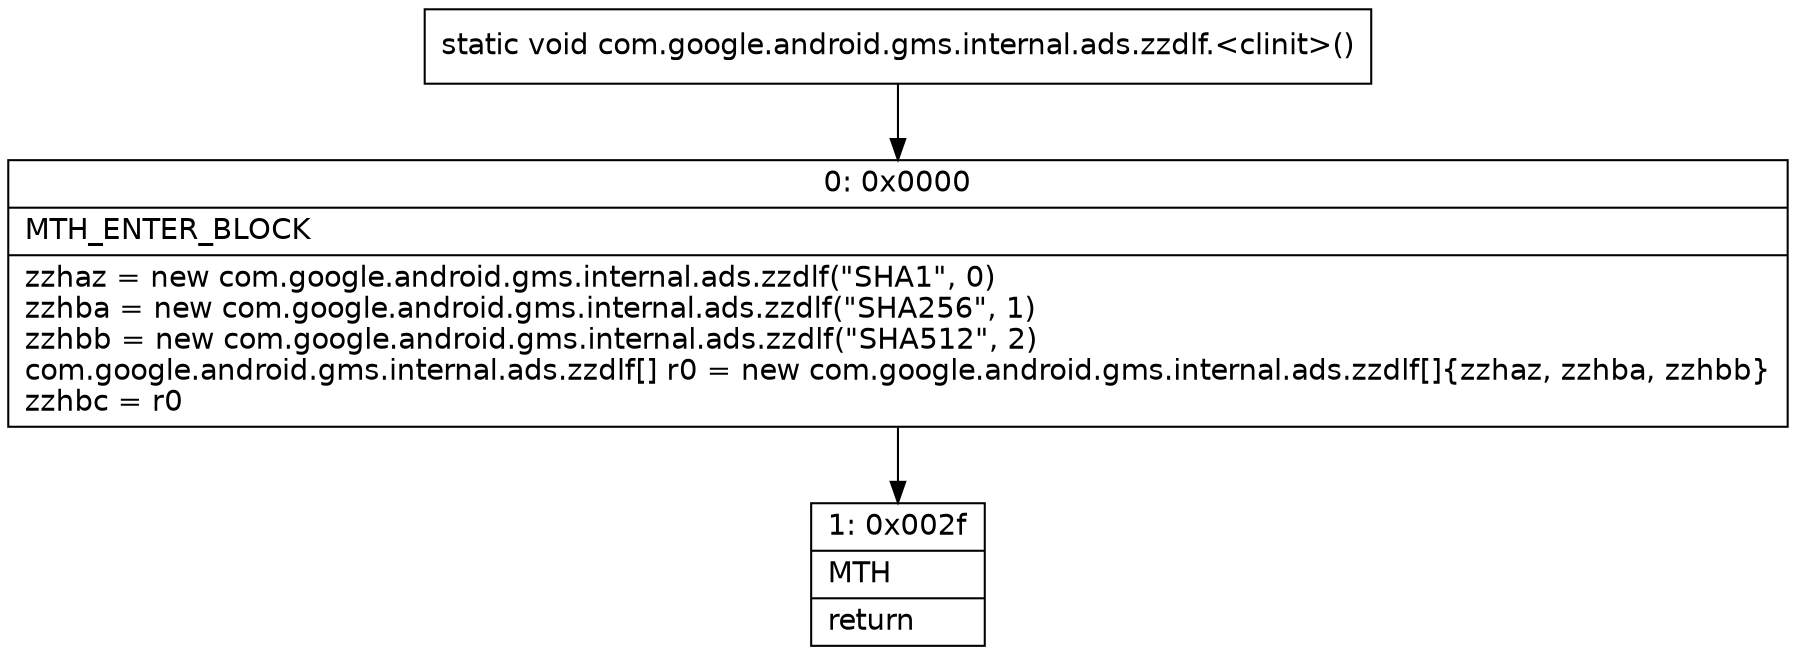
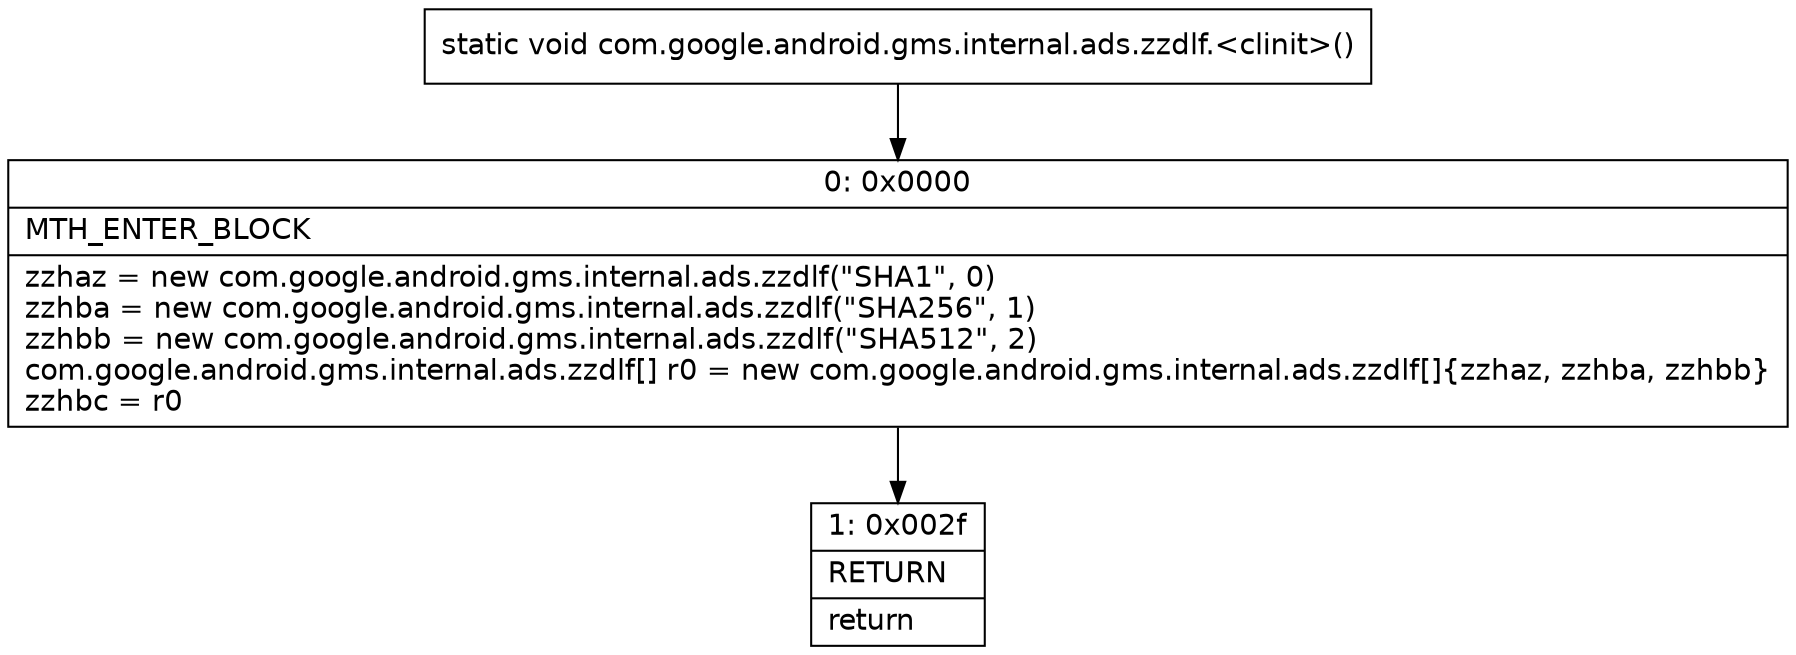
  digraph {
    fontname="DejaVu Sans"
    node [shape=record fontname="DejaVu Sans"]
    edge [fontname="DejaVu Sans"]
    n1 [label="{0\:\ 0x0000|MTH_ENTER_BLOCK\l|zzhaz = new com.google.android.gms.internal.ads.zzdlf(\"SHA1\", 0)\lzzhba = new com.google.android.gms.internal.ads.zzdlf(\"SHA256\", 1)\lzzhbb = new com.google.android.gms.internal.ads.zzdlf(\"SHA512\", 2)\lcom.google.android.gms.internal.ads.zzdlf[] r0 = new com.google.android.gms.internal.ads.zzdlf[]\{zzhaz, zzhba, zzhbb\}\lzzhbc = r0\l}"]
-   n2 [label="{1\:\ 0x002f|MTH\l|return\l}"]
+   n2 [label="{1\:\ 0x002f|RETURN\l|return\l}"]
    n3 [label="{static void com.google.android.gms.internal.ads.zzdlf.\<clinit\>() }"]
    n1 -> n2
    n3 -> n1
  }
